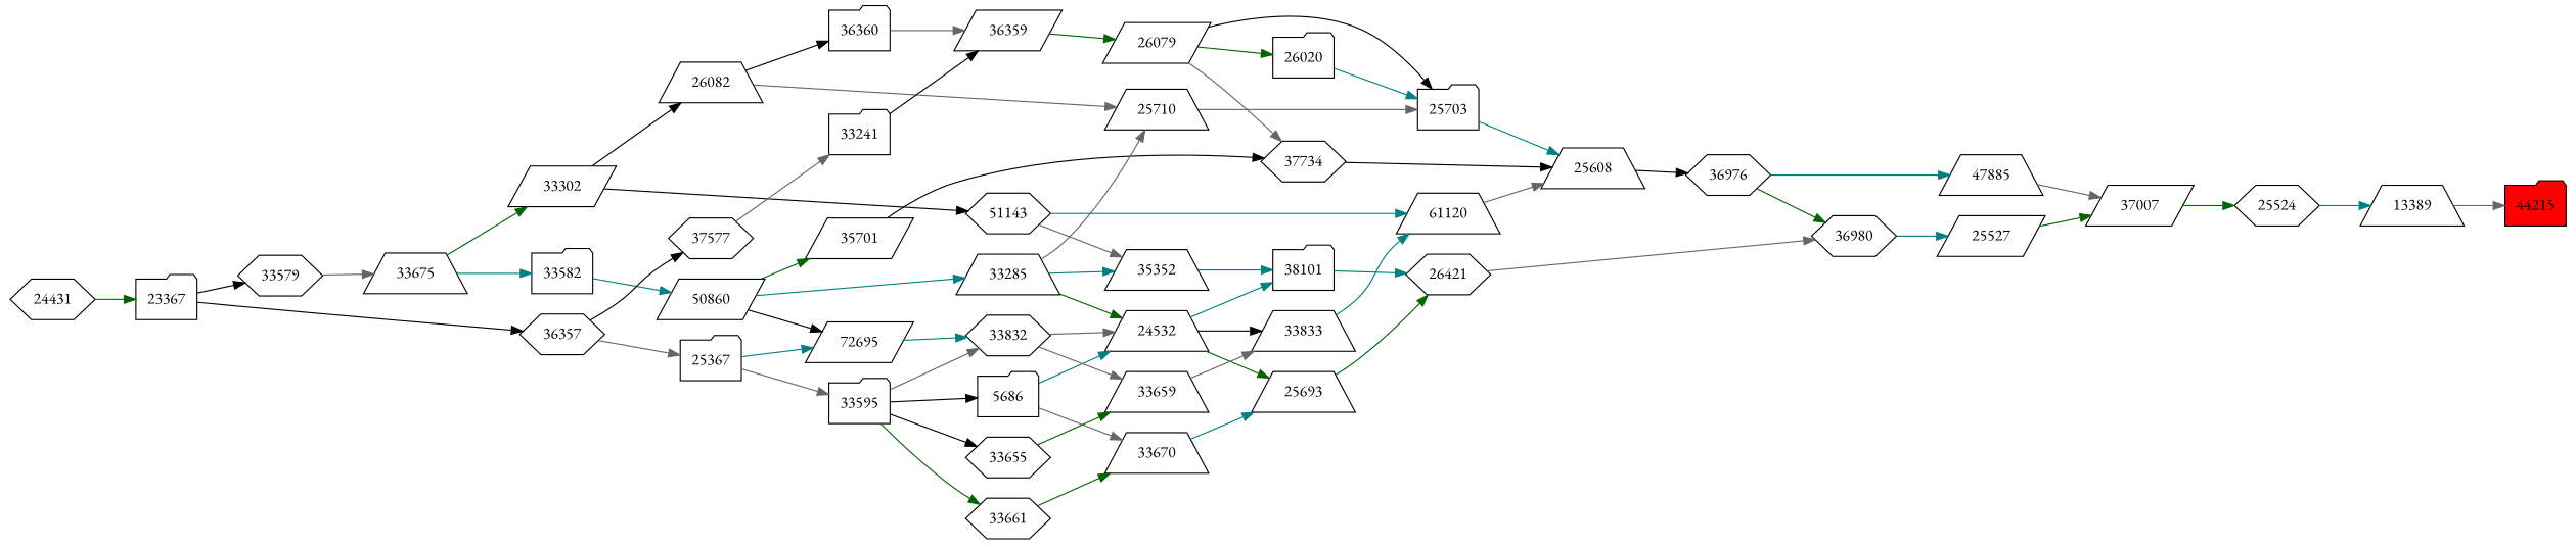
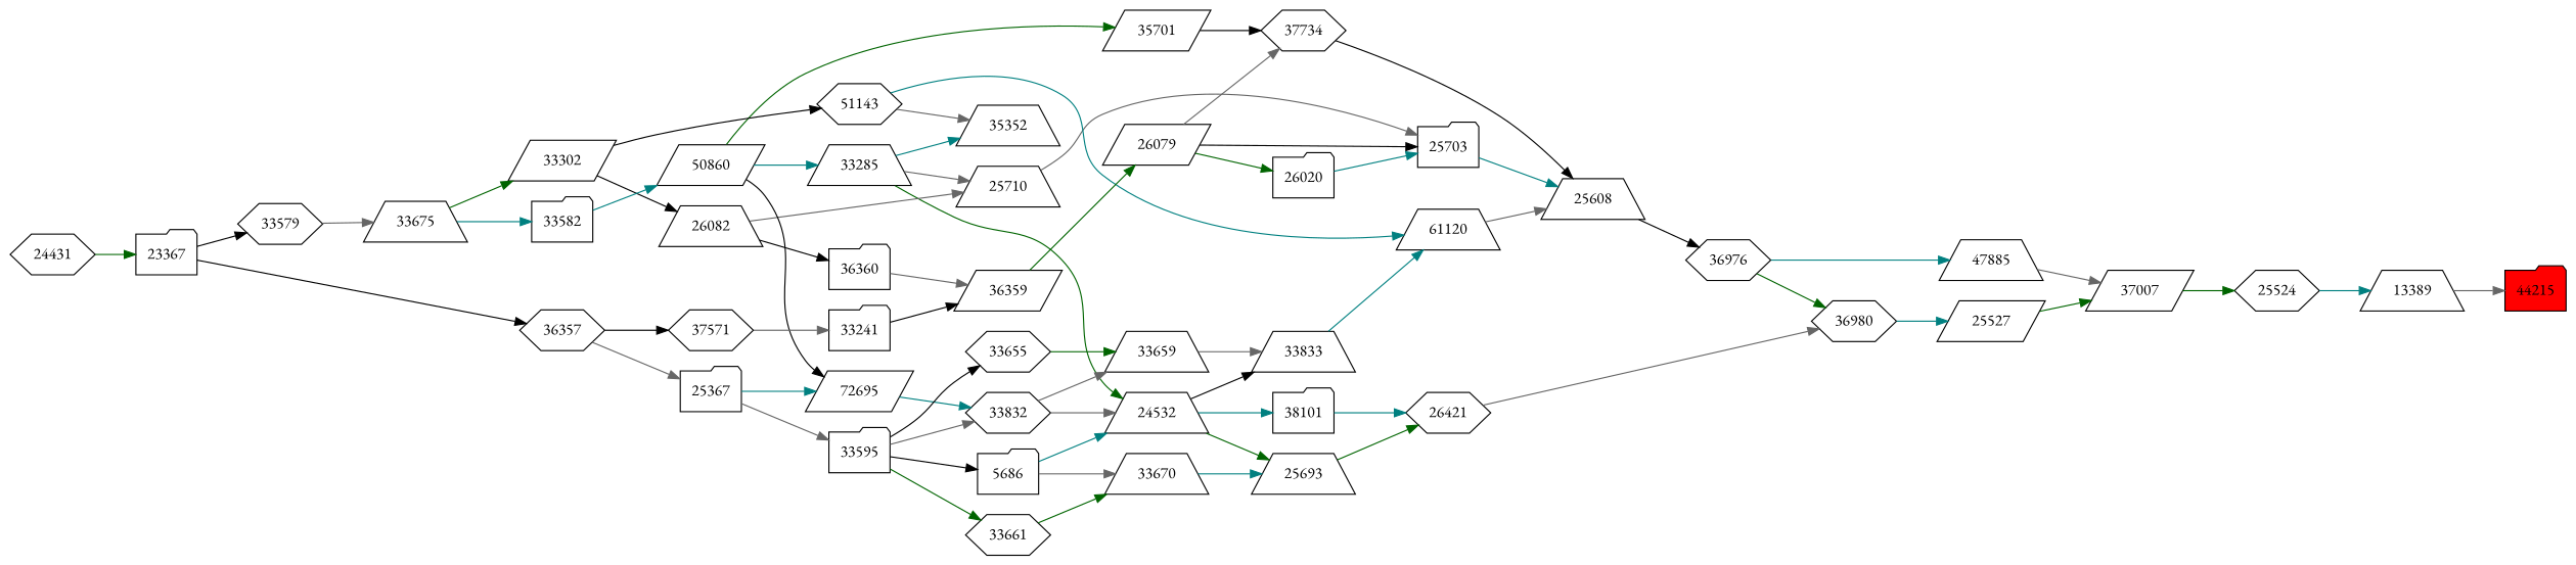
  strict digraph {
    fontname="EB Garamond"
    rankdir=LR
    node [fontname="EB Garamond" shape=trapezium]
    edge [color=gray40 fontname="EB Garamond"]
    n1 [fillcolor=red label=44215 shape=folder style=filled]
    n2 [label=13389]
    n3 [label=25524 shape=hexagon]
    n4 [label=37007 shape=parallelogram]
    n5 [label=25527 shape=parallelogram]
    n6 [label=47885]
    n7 [label=36980 shape=hexagon]
    n8 [label=36976 shape=hexagon]
    n9 [label=26421 shape=hexagon]
    n10 [label=25608]
    n11 [label=25693]
    n12 [label=38101 shape=folder]
    n13 [label=25703 shape=folder]
    n14 [label=37734 shape=hexagon]
    n15 [label=61120]
    n16 [label=24532]
    n17 [label=33833]
    n18 [label=33670]
    n19 [label=35352]
    n20 [label=26020 shape=folder]
    n21 [label=26079 shape=parallelogram]
    n22 [label=25710]
    n23 [label=35701 shape=parallelogram]
    n24 [label=51143 shape=hexagon]
    n25 [label=33285]
    n26 [label=5686 shape=folder]
    n27 [label=33832 shape=hexagon]
    n28 [label=33659]
    n29 [label=33661 shape=hexagon]
    n30 [label=36359 shape=parallelogram]
    n31 [label=26082]
    n32 [label=36360 shape=folder]
    n33 [label=50860 shape=parallelogram]
    n34 [label=72695 shape=parallelogram]
    n35 [label=33302 shape=parallelogram]
    n36 [label=33595 shape=folder]
    n37 [label=33655 shape=hexagon]
    n38 [label=33241 shape=folder]
    n39 [label=33582 shape=folder]
    n40 [label=33675]
    n41 [label=25367 shape=folder]
-   n42 [label=37577 shape=hexagon]
+   n42 [label=37571 shape=hexagon]
    n43 [label=33579 shape=hexagon]
    n44 [label=36357 shape=hexagon]
    n45 [label=23367 shape=folder]
    n46 [label=24431 shape=hexagon]
    n2 -> n1
    n3 -> n2 [color=teal]
    n4 -> n3 [color=darkgreen]
    n5 -> n4 [color=darkgreen]
    n6 -> n4
    n7 -> n5 [color=teal]
    n8 -> n6 [color=teal]
    n8 -> n7 [color=darkgreen]
    n9 -> n7
    n10 -> n8 [color=black]
    n11 -> n9 [color=darkgreen]
    n12 -> n9 [color=teal]
    n13 -> n10 [color=teal]
    n14 -> n10 [color=black]
    n15 -> n10
    n16 -> n11 [color=darkgreen]
    n16 -> n12 [color=teal]
    n16 -> n17 [color=black]
    n17 -> n15 [color=teal]
    n18 -> n11 [color=teal]
-   n19 -> n12 [color=teal]
    n20 -> n13 [color=teal]
    n21 -> n13 [color=black]
    n21 -> n14
    n21 -> n20 [color=darkgreen]
    n22 -> n13
    n23 -> n14 [color=black]
    n24 -> n15 [color=teal]
    n24 -> n19
    n25 -> n16 [color=darkgreen]
    n25 -> n19 [color=teal]
    n25 -> n22
    n26 -> n16 [color=teal]
    n26 -> n18
    n27 -> n16
    n27 -> n28
    n28 -> n17
    n29 -> n18 [color=darkgreen]
    n30 -> n21 [color=darkgreen]
    n31 -> n22
    n31 -> n32 [color=black]
    n32 -> n30
    n33 -> n23 [color=darkgreen]
    n33 -> n25 [color=teal]
    n33 -> n34 [color=black]
    n34 -> n27 [color=teal]
    n35 -> n24 [color=black]
    n35 -> n31 [color=black]
    n36 -> n26 [color=black]
    n36 -> n27
    n36 -> n29 [color=darkgreen]
    n36 -> n37 [color=black]
    n37 -> n28 [color=darkgreen]
    n38 -> n30 [color=black]
    n39 -> n33 [color=teal]
    n40 -> n35 [color=darkgreen]
    n40 -> n39 [color=teal]
    n41 -> n34 [color=teal]
    n41 -> n36
    n42 -> n38
    n43 -> n40
    n44 -> n41
    n44 -> n42 [color=black]
    n45 -> n43 [color=black]
    n45 -> n44 [color=black]
    n46 -> n45 [color=darkgreen]
  }
